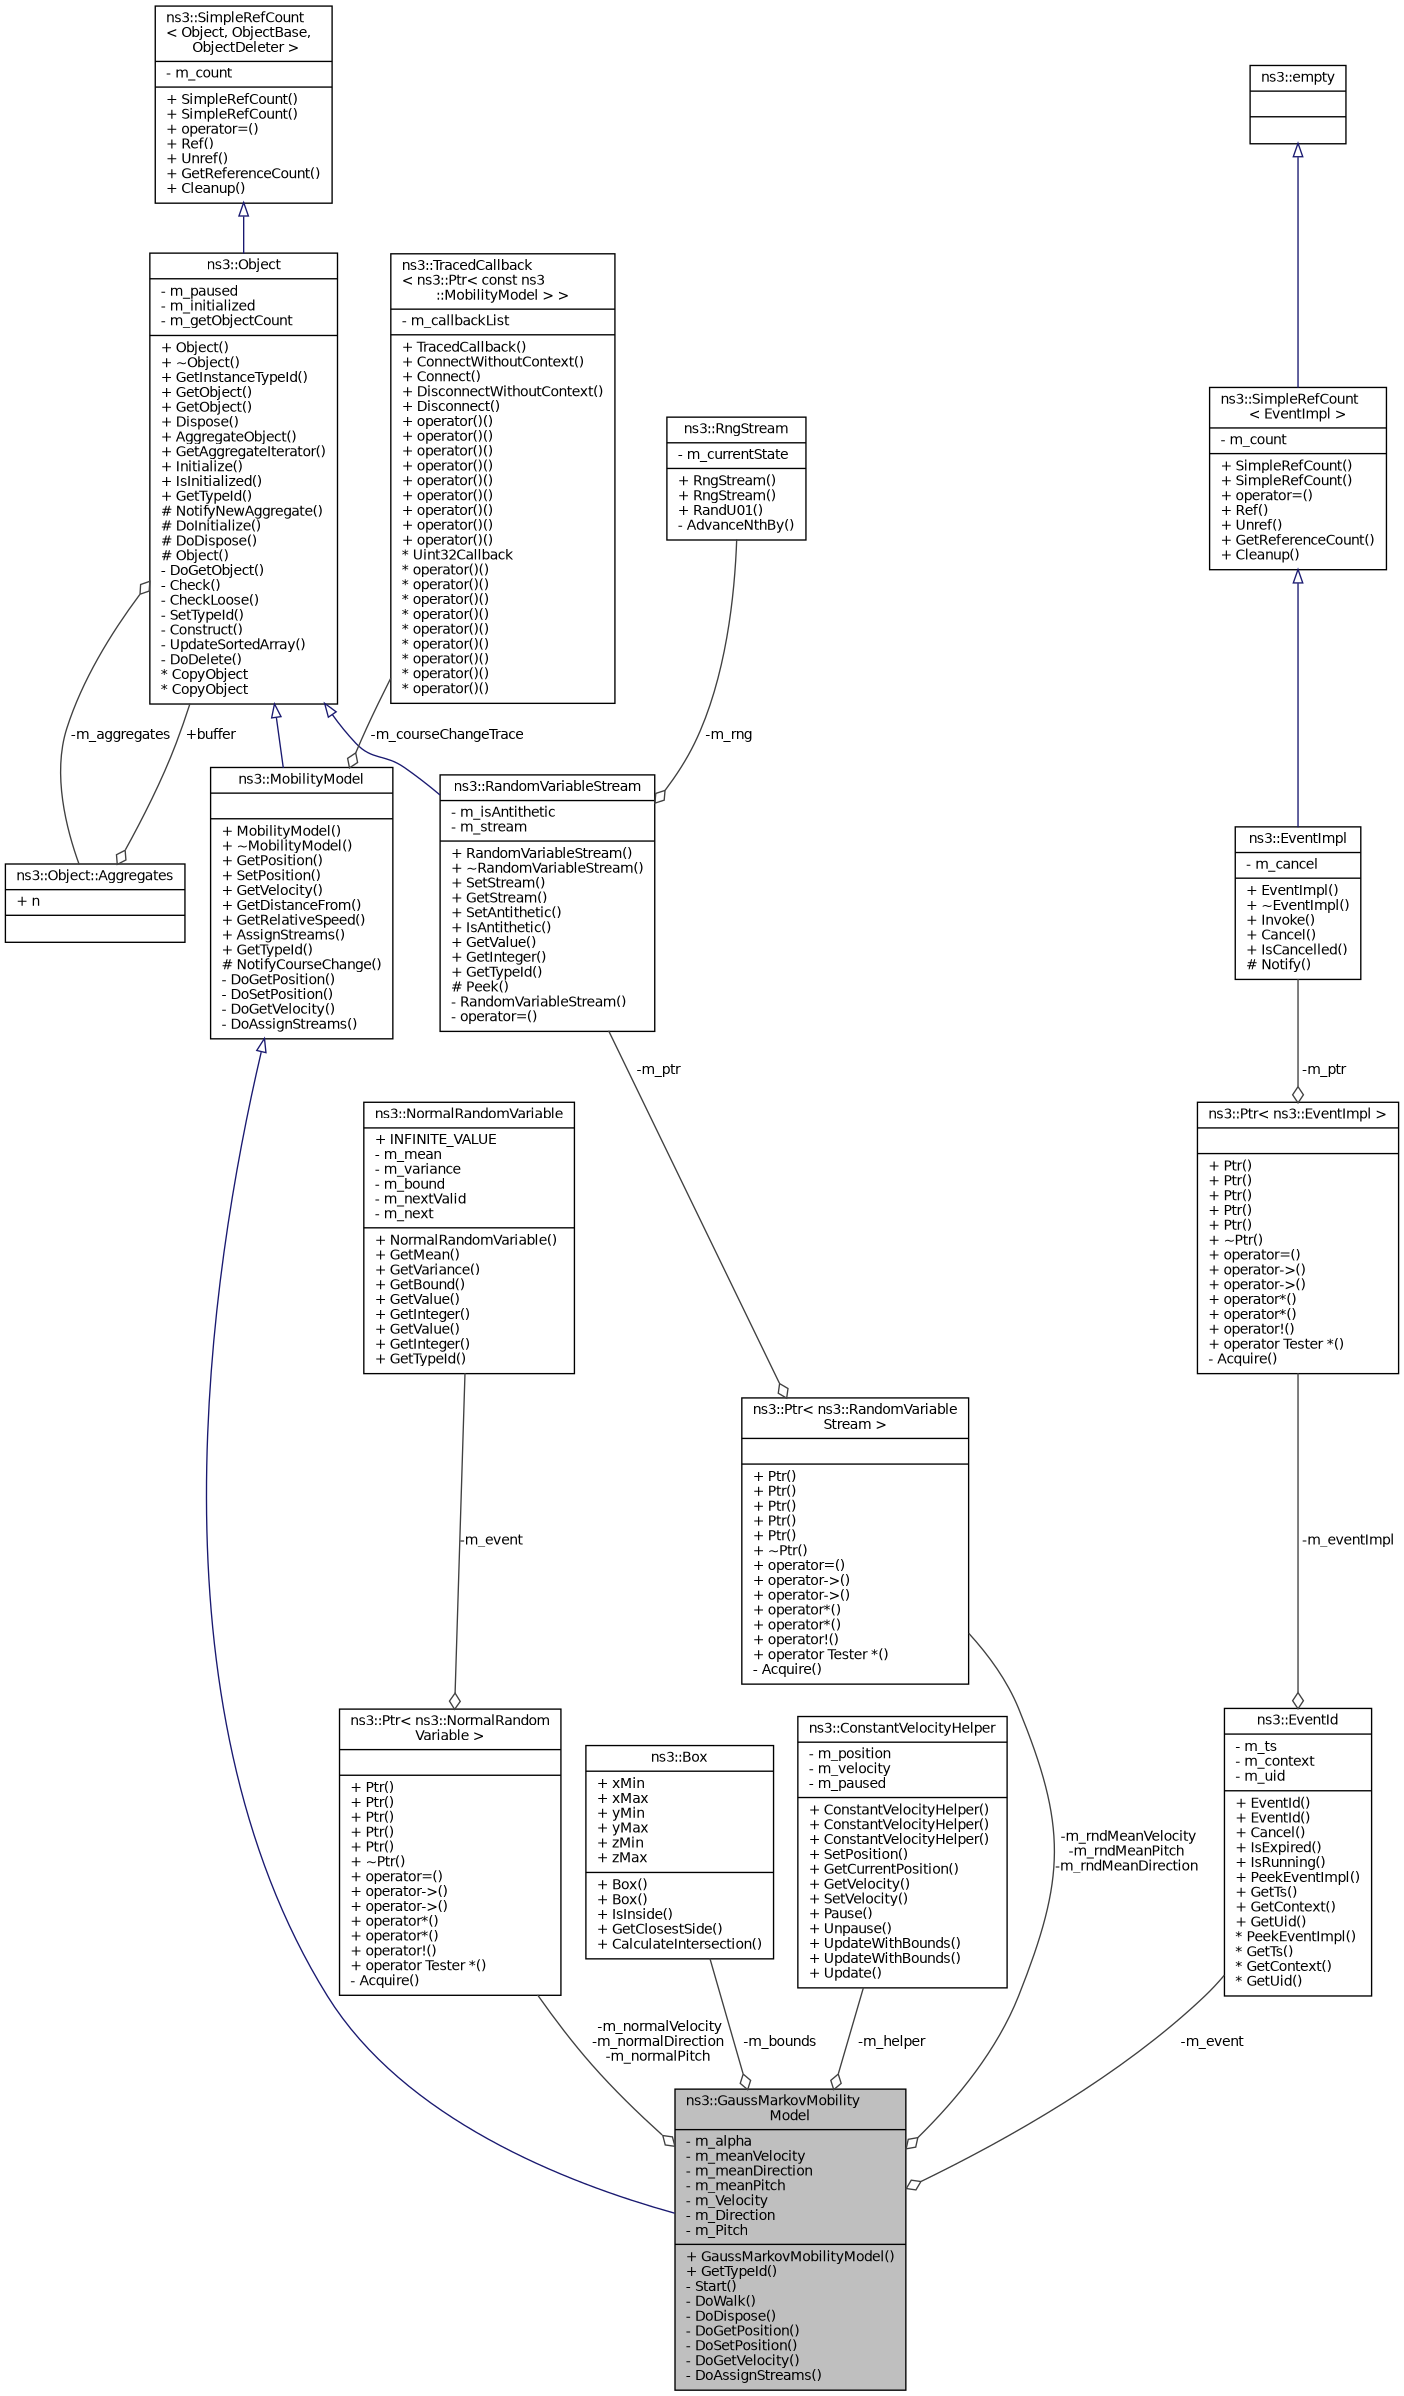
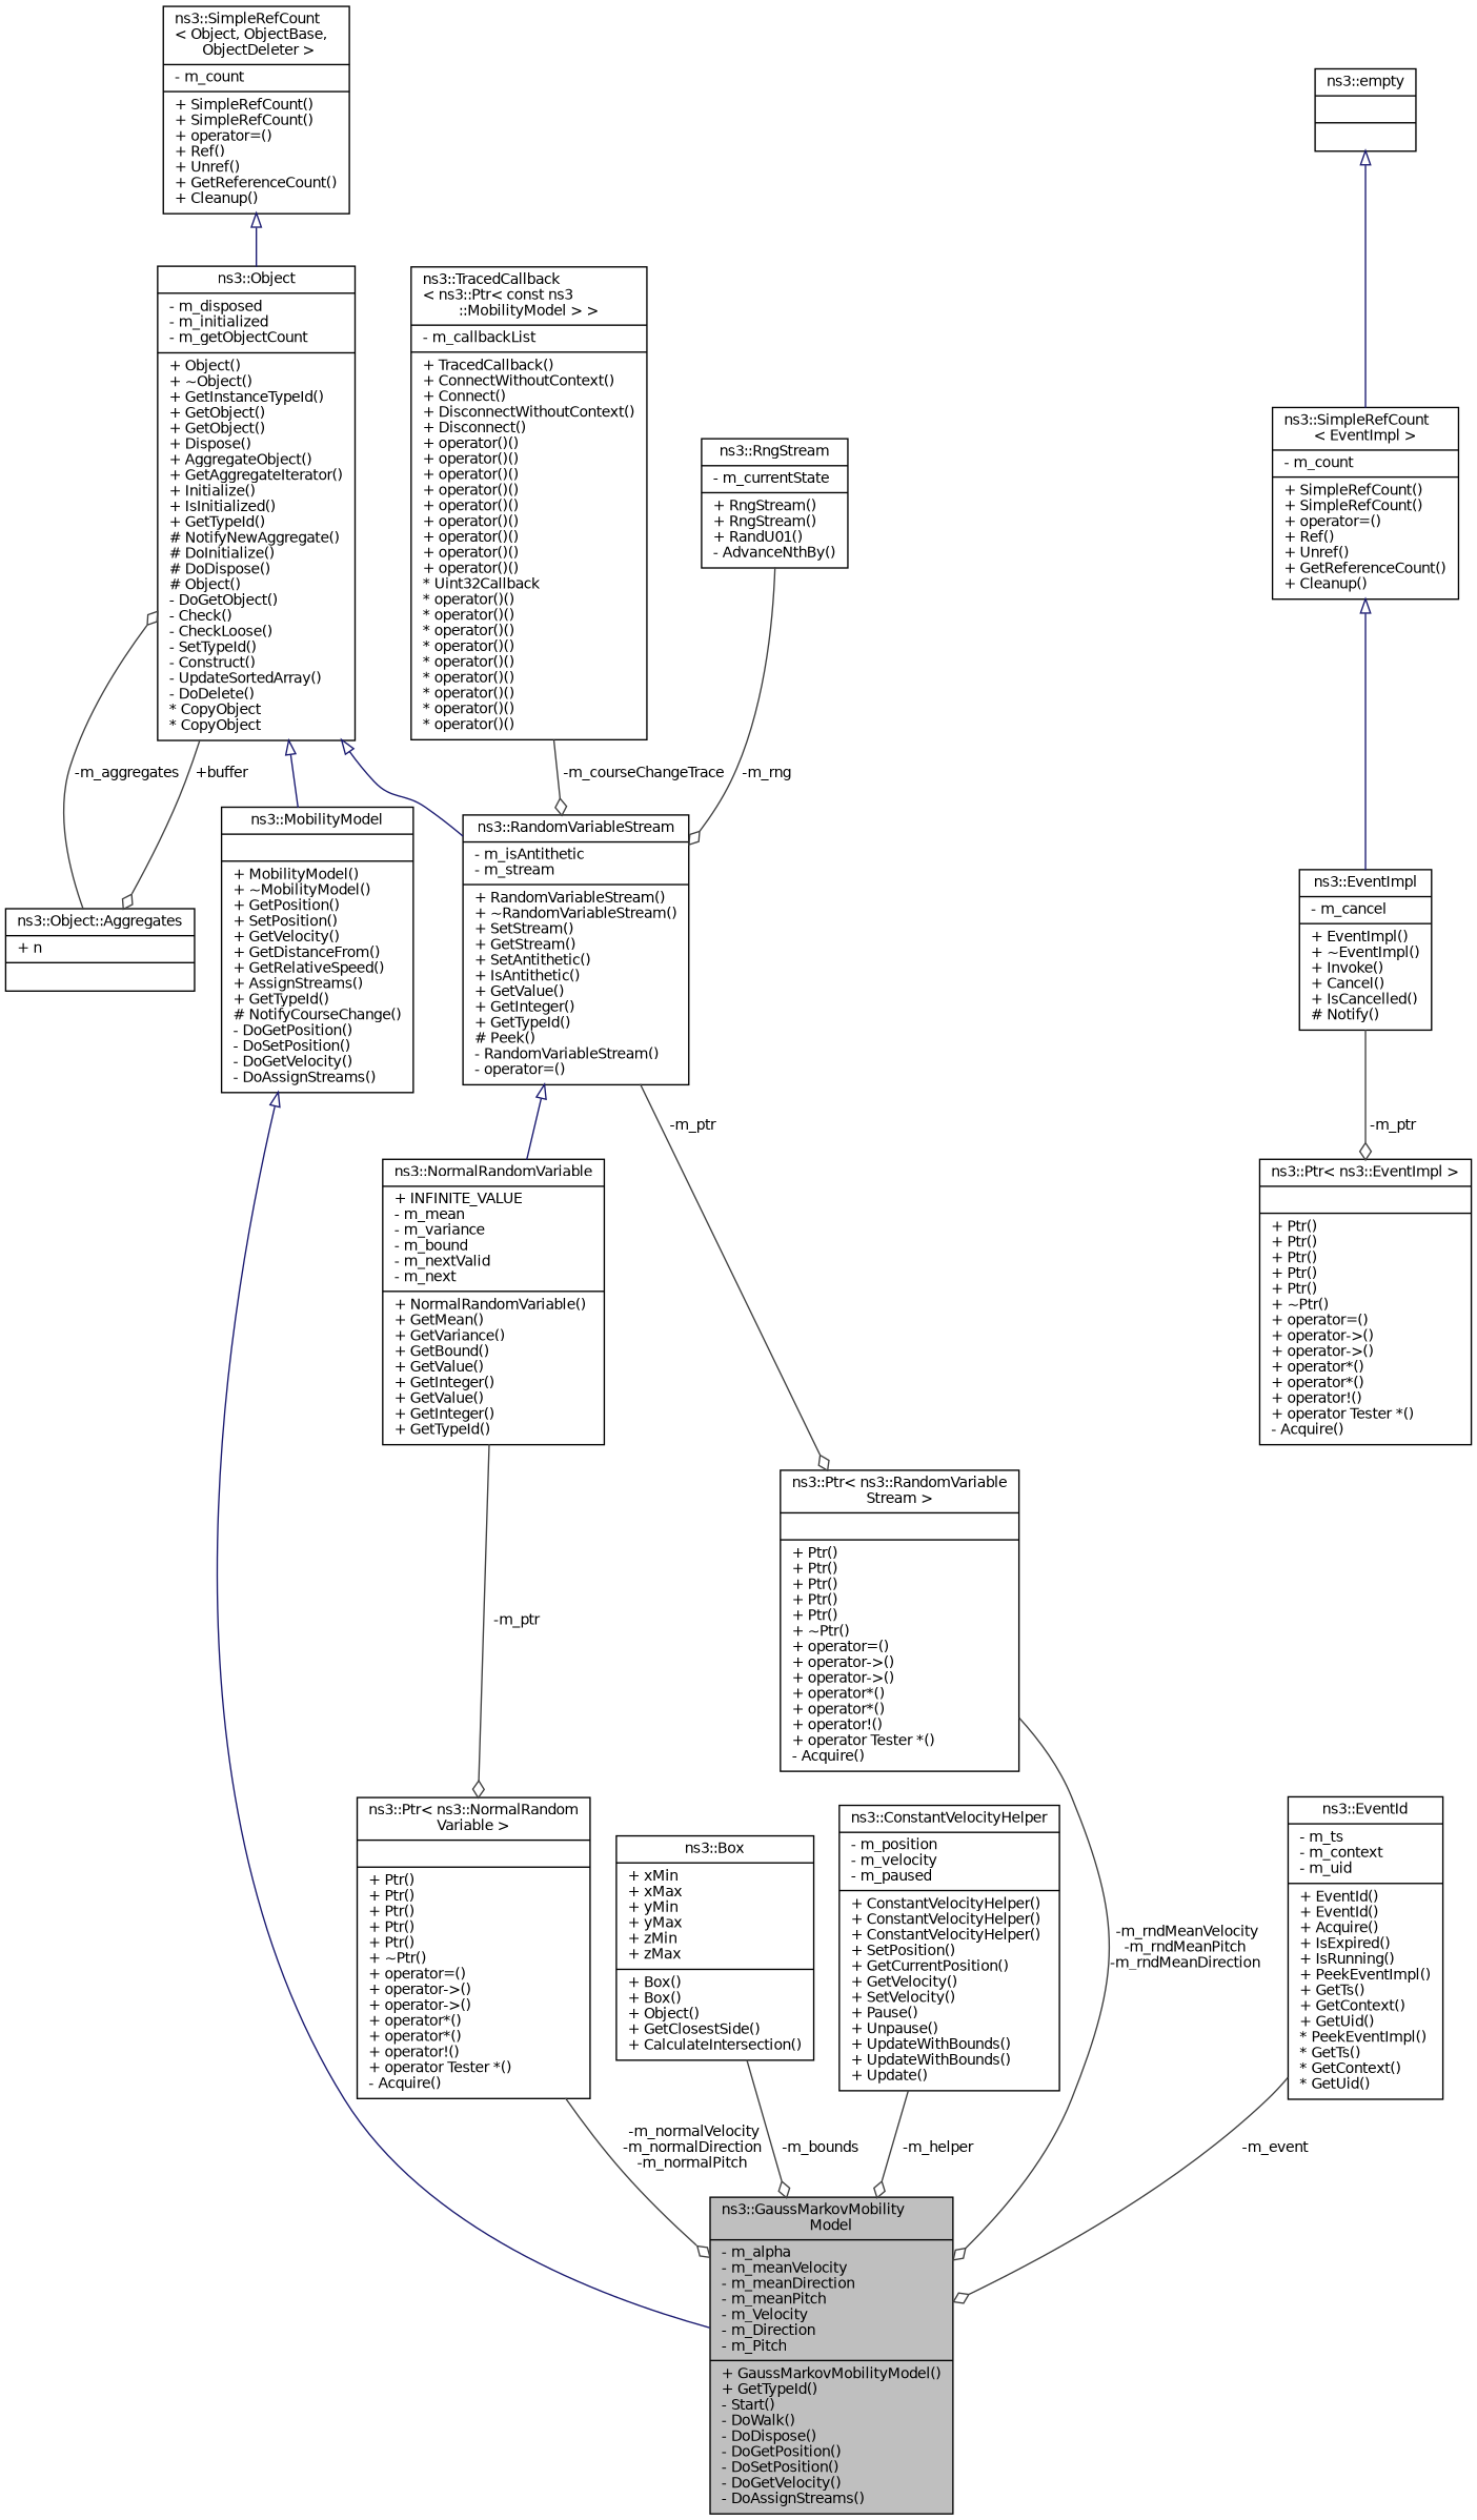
  digraph {
    node [color=black fillcolor=white fontname=Helvetica fontsize=10 shape=record style=filled]
    edge [color=grey25 fontname=Helvetica fontsize=10 labelfontname=Helvetica labelfontsize=10 style=solid arrowhead=odiamond]
    n1 [fillcolor=grey75 fontcolor=black height=0.2 label="{ns3::GaussMarkovMobility\lModel\n|- m_alpha\l- m_meanVelocity\l- m_meanDirection\l- m_meanPitch\l- m_Velocity\l- m_Direction\l- m_Pitch\l|+ GaussMarkovMobilityModel()\l+ GetTypeId()\l- Start()\l- DoWalk()\l- DoDispose()\l- DoGetPosition()\l- DoSetPosition()\l- DoGetVelocity()\l- DoAssignStreams()\l}" width=0.4]
    n2 [height=0.2 label="{ns3::MobilityModel\n||+ MobilityModel()\l+ ~MobilityModel()\l+ GetPosition()\l+ SetPosition()\l+ GetVelocity()\l+ GetDistanceFrom()\l+ GetRelativeSpeed()\l+ AssignStreams()\l+ GetTypeId()\l# NotifyCourseChange()\l- DoGetPosition()\l- DoSetPosition()\l- DoGetVelocity()\l- DoAssignStreams()\l}" width=0.4]
-   n3 [height=0.2 label="{ns3::Object\n|- m_paused\l- m_initialized\l- m_getObjectCount\l|+ Object()\l+ ~Object()\l+ GetInstanceTypeId()\l+ GetObject()\l+ GetObject()\l+ Dispose()\l+ AggregateObject()\l+ GetAggregateIterator()\l+ Initialize()\l+ IsInitialized()\l+ GetTypeId()\l# NotifyNewAggregate()\l# DoInitialize()\l# DoDispose()\l# Object()\l- DoGetObject()\l- Check()\l- CheckLoose()\l- SetTypeId()\l- Construct()\l- UpdateSortedArray()\l- DoDelete()\l* CopyObject\l* CopyObject\l}" width=0.4]
+   n3 [height=0.2 label="{ns3::Object\n|- m_disposed\l- m_initialized\l- m_getObjectCount\l|+ Object()\l+ ~Object()\l+ GetInstanceTypeId()\l+ GetObject()\l+ GetObject()\l+ Dispose()\l+ AggregateObject()\l+ GetAggregateIterator()\l+ Initialize()\l+ IsInitialized()\l+ GetTypeId()\l# NotifyNewAggregate()\l# DoInitialize()\l# DoDispose()\l# Object()\l- DoGetObject()\l- Check()\l- CheckLoose()\l- SetTypeId()\l- Construct()\l- UpdateSortedArray()\l- DoDelete()\l* CopyObject\l* CopyObject\l}" width=0.4]
    n4 [height=0.2 label="{ns3::Object::Aggregates\n|+ n\l|}" width=0.4]
    n5 [height=0.2 label="{ns3::RandomVariableStream\n|- m_isAntithetic\l- m_stream\l|+ RandomVariableStream()\l+ ~RandomVariableStream()\l+ SetStream()\l+ GetStream()\l+ SetAntithetic()\l+ IsAntithetic()\l+ GetValue()\l+ GetInteger()\l+ GetTypeId()\l# Peek()\l- RandomVariableStream()\l- operator=()\l}" width=0.4]
    n6 [height=0.2 label="{ns3::NormalRandomVariable\n|+ INFINITE_VALUE\l- m_mean\l- m_variance\l- m_bound\l- m_nextValid\l- m_next\l|+ NormalRandomVariable()\l+ GetMean()\l+ GetVariance()\l+ GetBound()\l+ GetValue()\l+ GetInteger()\l+ GetValue()\l+ GetInteger()\l+ GetTypeId()\l}" width=0.4]
    n7 [height=0.2 label="{ns3::Ptr\< ns3::RandomVariable\lStream \>\n||+ Ptr()\l+ Ptr()\l+ Ptr()\l+ Ptr()\l+ Ptr()\l+ ~Ptr()\l+ operator=()\l+ operator-\>()\l+ operator-\>()\l+ operator*()\l+ operator*()\l+ operator!()\l+ operator Tester *()\l- Acquire()\l}" width=0.4]
    n8 [height=0.2 label="{ns3::SimpleRefCount\l\< Object, ObjectBase,\l ObjectDeleter \>\n|- m_count\l|+ SimpleRefCount()\l+ SimpleRefCount()\l+ operator=()\l+ Ref()\l+ Unref()\l+ GetReferenceCount()\l+ Cleanup()\l}" width=0.4]
    n9 [height=0.2 label="{ns3::TracedCallback\l\< ns3::Ptr\< const ns3\l::MobilityModel \> \>\n|- m_callbackList\l|+ TracedCallback()\l+ ConnectWithoutContext()\l+ Connect()\l+ DisconnectWithoutContext()\l+ Disconnect()\l+ operator()()\l+ operator()()\l+ operator()()\l+ operator()()\l+ operator()()\l+ operator()()\l+ operator()()\l+ operator()()\l+ operator()()\l* Uint32Callback\l* operator()()\l* operator()()\l* operator()()\l* operator()()\l* operator()()\l* operator()()\l* operator()()\l* operator()()\l* operator()()\l}" width=0.4]
-   n10 [height=0.2 label="{ns3::Box\n|+ xMin\l+ xMax\l+ yMin\l+ yMax\l+ zMin\l+ zMax\l|+ Box()\l+ Box()\l+ IsInside()\l+ GetClosestSide()\l+ CalculateIntersection()\l}" width=0.4]
+   n10 [height=0.2 label="{ns3::Box\n|+ xMin\l+ xMax\l+ yMin\l+ yMax\l+ zMin\l+ zMax\l|+ Box()\l+ Box()\l+ Object()\l+ GetClosestSide()\l+ CalculateIntersection()\l}" width=0.4]
    n11 [height=0.2 label="{ns3::ConstantVelocityHelper\n|- m_position\l- m_velocity\l- m_paused\l|+ ConstantVelocityHelper()\l+ ConstantVelocityHelper()\l+ ConstantVelocityHelper()\l+ SetPosition()\l+ GetCurrentPosition()\l+ GetVelocity()\l+ SetVelocity()\l+ Pause()\l+ Unpause()\l+ UpdateWithBounds()\l+ UpdateWithBounds()\l+ Update()\l}" width=0.4]
-   n12 [height=0.2 label="{ns3::EventId\n|- m_ts\l- m_context\l- m_uid\l|+ EventId()\l+ EventId()\l+ Cancel()\l+ IsExpired()\l+ IsRunning()\l+ PeekEventImpl()\l+ GetTs()\l+ GetContext()\l+ GetUid()\l* PeekEventImpl()\l* GetTs()\l* GetContext()\l* GetUid()\l}" width=0.4]
+   n12 [height=0.2 label="{ns3::EventId\n|- m_ts\l- m_context\l- m_uid\l|+ EventId()\l+ EventId()\l+ Acquire()\l+ IsExpired()\l+ IsRunning()\l+ PeekEventImpl()\l+ GetTs()\l+ GetContext()\l+ GetUid()\l* PeekEventImpl()\l* GetTs()\l* GetContext()\l* GetUid()\l}" width=0.4]
    n13 [height=0.2 label="{ns3::Ptr\< ns3::EventImpl \>\n||+ Ptr()\l+ Ptr()\l+ Ptr()\l+ Ptr()\l+ Ptr()\l+ ~Ptr()\l+ operator=()\l+ operator-\>()\l+ operator-\>()\l+ operator*()\l+ operator*()\l+ operator!()\l+ operator Tester *()\l- Acquire()\l}" width=0.4]
    n14 [height=0.2 label="{ns3::EventImpl\n|- m_cancel\l|+ EventImpl()\l+ ~EventImpl()\l+ Invoke()\l+ Cancel()\l+ IsCancelled()\l# Notify()\l}" width=0.4]
    n15 [height=0.2 label="{ns3::SimpleRefCount\l\< EventImpl \>\n|- m_count\l|+ SimpleRefCount()\l+ SimpleRefCount()\l+ operator=()\l+ Ref()\l+ Unref()\l+ GetReferenceCount()\l+ Cleanup()\l}" width=0.4]
    n16 [height=0.2 label="{ns3::empty\n||}" width=0.4]
    n17 [height=0.2 label="{ns3::Ptr\< ns3::NormalRandom\lVariable \>\n||+ Ptr()\l+ Ptr()\l+ Ptr()\l+ Ptr()\l+ Ptr()\l+ ~Ptr()\l+ operator=()\l+ operator-\>()\l+ operator-\>()\l+ operator*()\l+ operator*()\l+ operator!()\l+ operator Tester *()\l- Acquire()\l}" width=0.4]
    n18 [height=0.2 label="{ns3::RngStream\n|- m_currentState\l|+ RngStream()\l+ RngStream()\l+ RandU01()\l- AdvanceNthBy()\l}" width=0.4]
    n2 -> n1 [arrowtail=onormal color=midnightblue dir=back arrowhead=""]
    n3 -> n2 [arrowtail=onormal color=midnightblue dir=back arrowhead=""]
    n3 -> n4 [label=" +buffer"]
    n3 -> n5 [arrowtail=onormal color=midnightblue dir=back arrowhead=""]
    n4 -> n3 [label=" -m_aggregates"]
+   n5 -> n6 [arrowtail=onormal color=midnightblue dir=back arrowhead=""]
    n5 -> n7 [label=" -m_ptr"]
-   n6 -> n17 [label=" -m_event"]
+   n6 -> n17 [label=" -m_ptr"]
    n7 -> n1 [label=" -m_rndMeanVelocity\n-m_rndMeanPitch\n-m_rndMeanDirection"]
    n8 -> n3 [arrowtail=onormal color=midnightblue dir=back arrowhead=""]
-   n9 -> n2 [label=" -m_courseChangeTrace"]
+   n9 -> n5 [label=" -m_courseChangeTrace"]
    n10 -> n1 [label=" -m_bounds"]
    n11 -> n1 [label=" -m_helper"]
    n12 -> n1 [label=" -m_event"]
-   n13 -> n12 [label=" -m_eventImpl"]
    n14 -> n13 [label=" -m_ptr"]
    n15 -> n14 [arrowtail=onormal color=midnightblue dir=back arrowhead=""]
    n16 -> n15 [arrowtail=onormal color=midnightblue dir=back arrowhead=""]
    n17 -> n1 [label=" -m_normalVelocity\n-m_normalDirection\n-m_normalPitch"]
    n18 -> n5 [label=" -m_rng"]
  }
